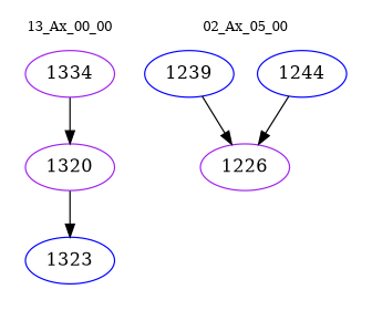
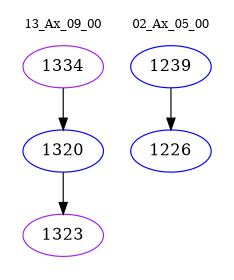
  digraph {
    node [color=blue]
    edge [color=black]
    n1 [color=purple label=1334]
-   n2 [color=purple label=1320]
-   n3 [label=1323]
-   n4 [label=1244]
-   n5 [color=purple label=1226]
+   n2 [label=1320]
+   n3 [color=purple label=1323]
+   n5 [label=1226]
    n6 [label=1239]
    subgraph cluster_1 {
      color=white
      fontsize=10
-     label="13_Ax_00_00"
+     label="13_Ax_09_00"
      n1
      n2
      n3
    }
    subgraph cluster_2 {
      color=white
      fontsize=10
      label="02_Ax_05_00"
-     n4
      n5
      n6
    }
    n1 -> n2
    n2 -> n3
-   n4 -> n5
    n6 -> n5
  }
